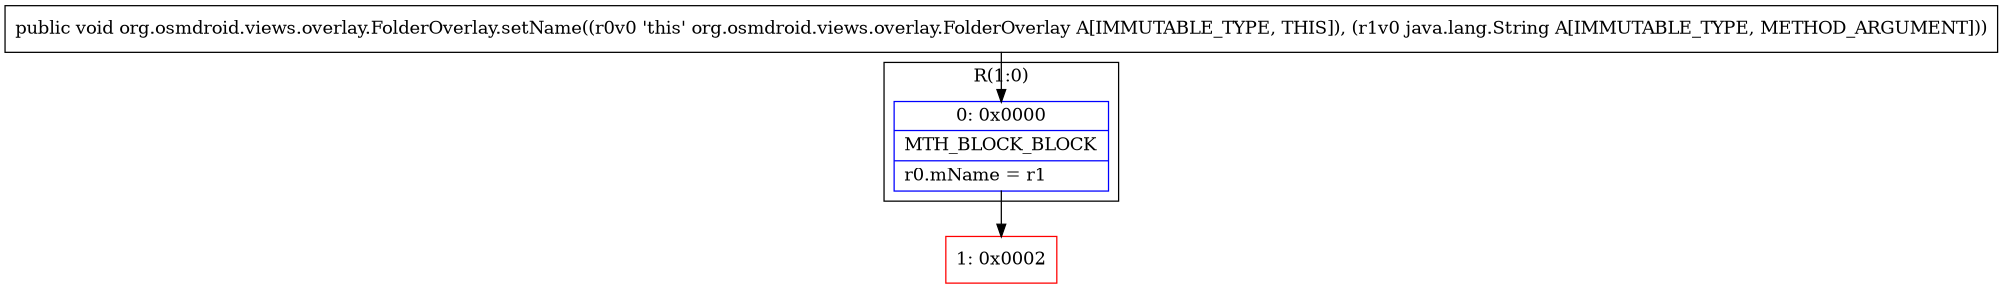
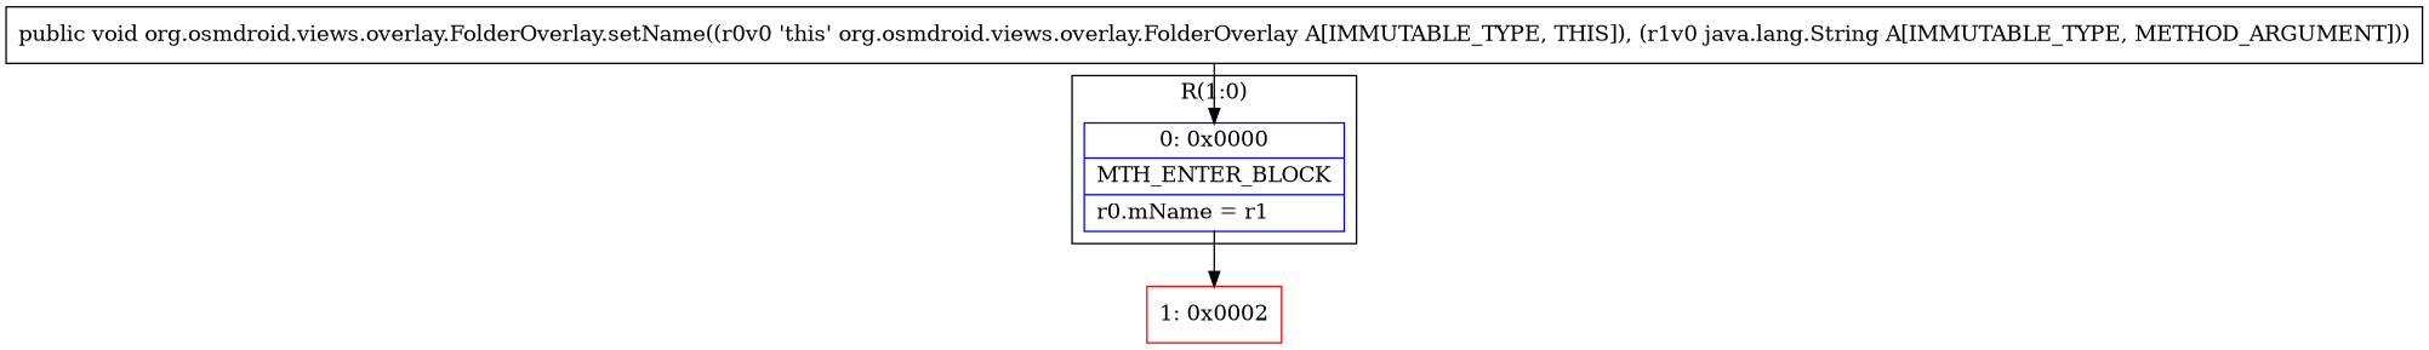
  digraph {
    node [shape=record]
-   n1 [color=blue label="{0\:\ 0x0000|MTH_BLOCK_BLOCK\l|r0.mName = r1\l}"]
+   n1 [color=blue label="{0\:\ 0x0000|MTH_ENTER_BLOCK\l|r0.mName = r1\l}"]
    n2 [color=red label="{1\:\ 0x0002}"]
    n3 [label="{public void org.osmdroid.views.overlay.FolderOverlay.setName((r0v0 'this' org.osmdroid.views.overlay.FolderOverlay A[IMMUTABLE_TYPE, THIS]), (r1v0 java.lang.String A[IMMUTABLE_TYPE, METHOD_ARGUMENT])) }"]
    subgraph cluster_1 {
      label="R(1:0)"
      n1
    }
    n1 -> n2
    n3 -> n1
  }
